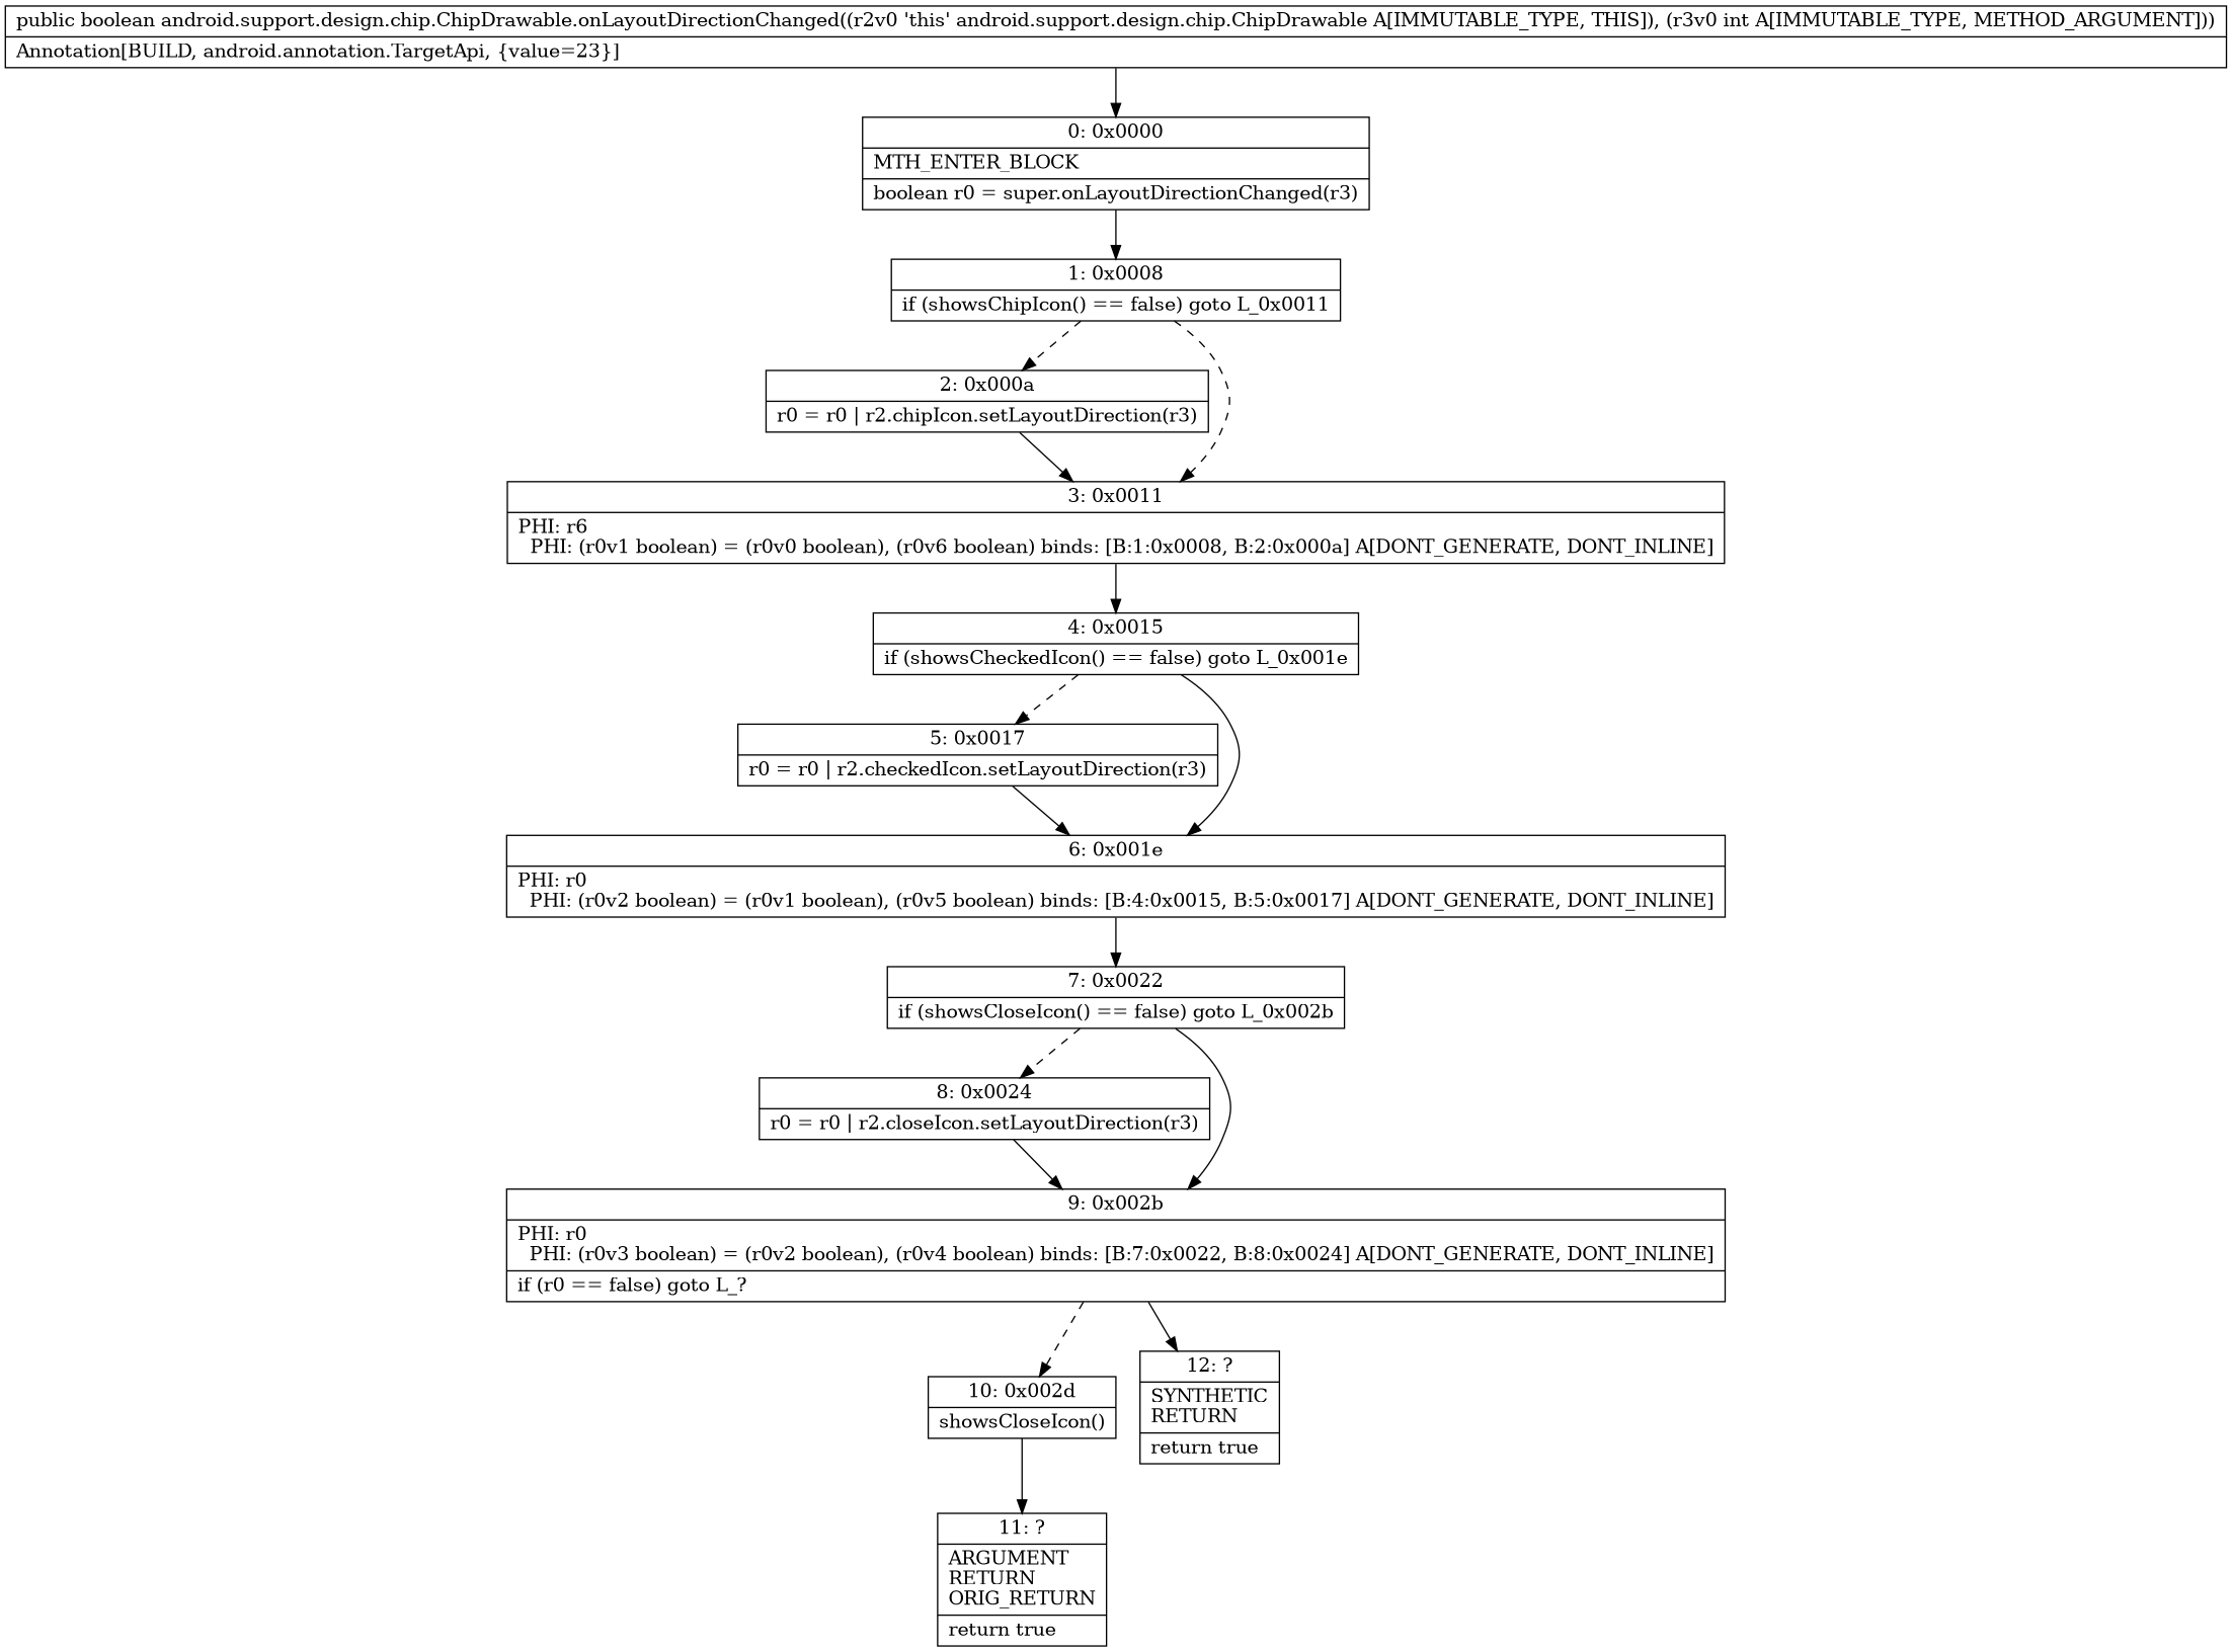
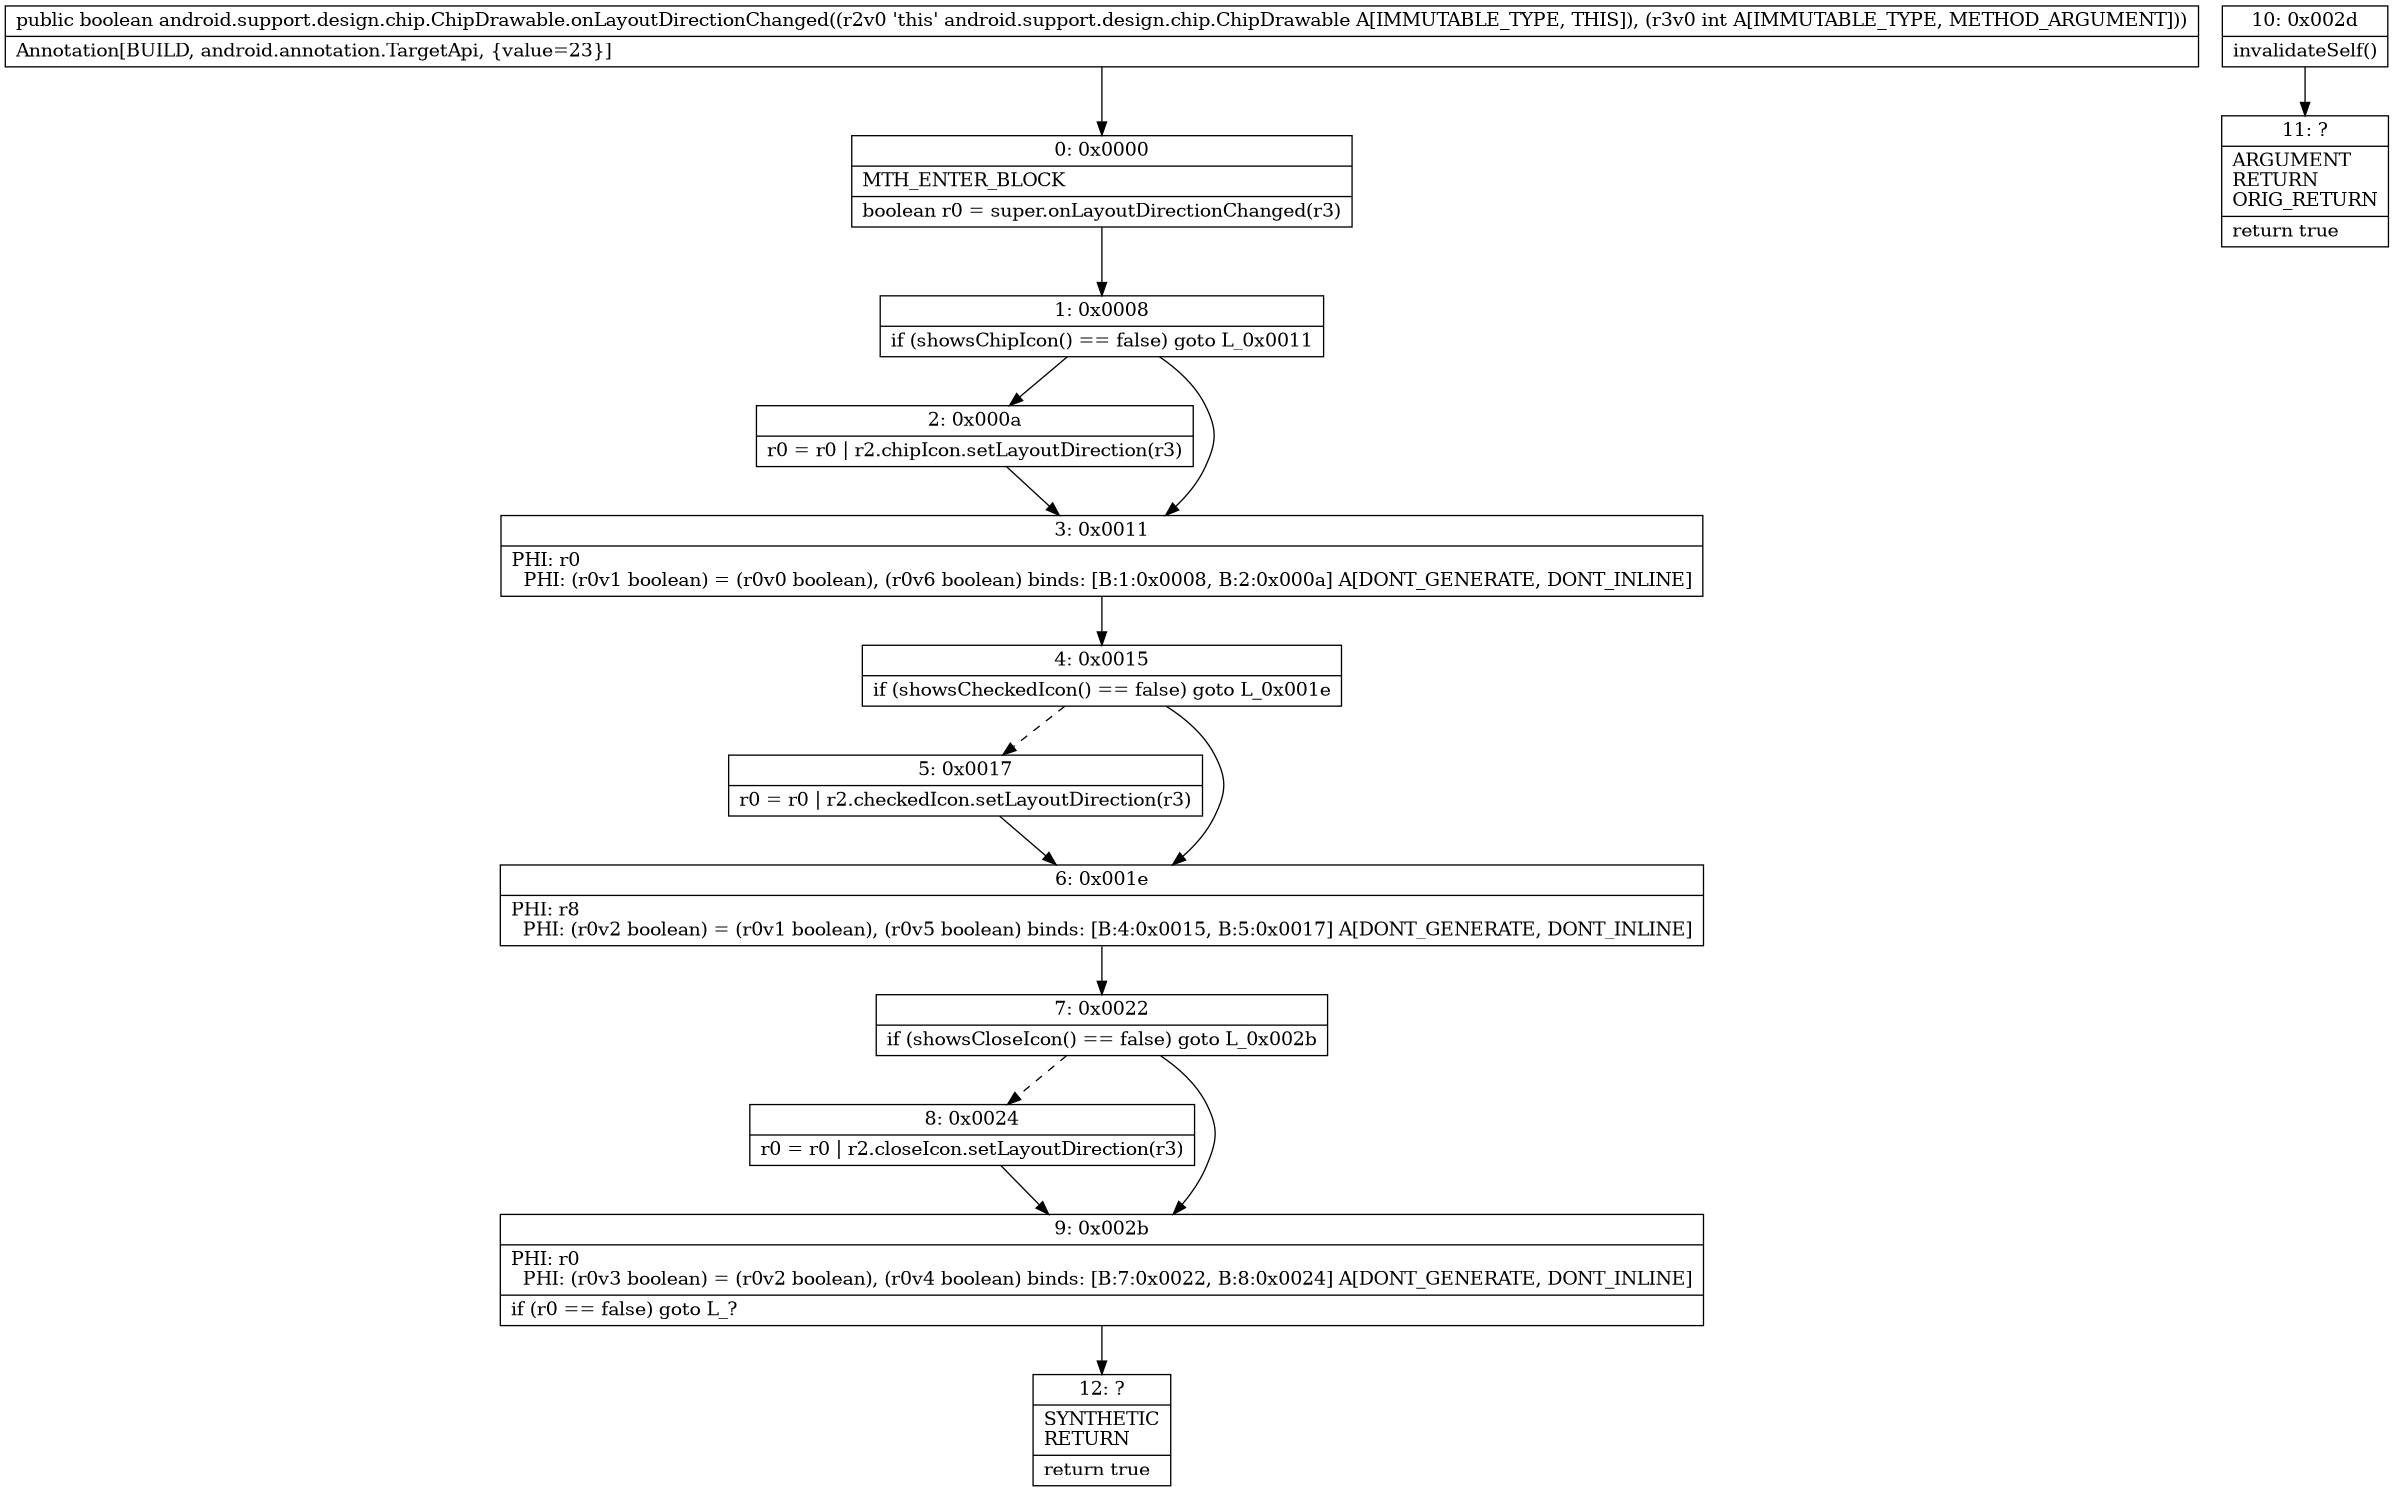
  digraph {
    node [shape=record]
    n1 [label="{0\:\ 0x0000|MTH_ENTER_BLOCK\l|boolean r0 = super.onLayoutDirectionChanged(r3)\l}"]
    n2 [label="{1\:\ 0x0008|if (showsChipIcon() == false) goto L_0x0011\l}"]
    n3 [label="{2\:\ 0x000a|r0 = r0 \| r2.chipIcon.setLayoutDirection(r3)\l}"]
-   n4 [label="{3\:\ 0x0011|PHI: r6 \l  PHI: (r0v1 boolean) = (r0v0 boolean), (r0v6 boolean) binds: [B:1:0x0008, B:2:0x000a] A[DONT_GENERATE, DONT_INLINE]\l}"]
+   n4 [label="{3\:\ 0x0011|PHI: r0 \l  PHI: (r0v1 boolean) = (r0v0 boolean), (r0v6 boolean) binds: [B:1:0x0008, B:2:0x000a] A[DONT_GENERATE, DONT_INLINE]\l}"]
    n5 [label="{4\:\ 0x0015|if (showsCheckedIcon() == false) goto L_0x001e\l}"]
    n6 [label="{5\:\ 0x0017|r0 = r0 \| r2.checkedIcon.setLayoutDirection(r3)\l}"]
-   n7 [label="{6\:\ 0x001e|PHI: r0 \l  PHI: (r0v2 boolean) = (r0v1 boolean), (r0v5 boolean) binds: [B:4:0x0015, B:5:0x0017] A[DONT_GENERATE, DONT_INLINE]\l}"]
+   n7 [label="{6\:\ 0x001e|PHI: r8 \l  PHI: (r0v2 boolean) = (r0v1 boolean), (r0v5 boolean) binds: [B:4:0x0015, B:5:0x0017] A[DONT_GENERATE, DONT_INLINE]\l}"]
    n8 [label="{7\:\ 0x0022|if (showsCloseIcon() == false) goto L_0x002b\l}"]
    n9 [label="{8\:\ 0x0024|r0 = r0 \| r2.closeIcon.setLayoutDirection(r3)\l}"]
    n10 [label="{9\:\ 0x002b|PHI: r0 \l  PHI: (r0v3 boolean) = (r0v2 boolean), (r0v4 boolean) binds: [B:7:0x0022, B:8:0x0024] A[DONT_GENERATE, DONT_INLINE]\l|if (r0 == false) goto L_?\l}"]
-   n11 [label="{10\:\ 0x002d|showsCloseIcon()\l}"]
+   n11 [label="{10\:\ 0x002d|invalidateSelf()\l}"]
    n12 [label="{12\:\ ?|SYNTHETIC\lRETURN\l|return true\l}"]
    n13 [label="{11\:\ ?|ARGUMENT\lRETURN\lORIG_RETURN\l|return true\l}"]
    n14 [label="{public boolean android.support.design.chip.ChipDrawable.onLayoutDirectionChanged((r2v0 'this' android.support.design.chip.ChipDrawable A[IMMUTABLE_TYPE, THIS]), (r3v0 int A[IMMUTABLE_TYPE, METHOD_ARGUMENT]))  | Annotation[BUILD, android.annotation.TargetApi, \{value=23\}]\l}"]
    n1 -> n2
-   n2 -> n3 [style=dashed]
-   n2 -> n4 [style=dashed]
+   n2 -> n3 [style=solid]
+   n2 -> n4
    n3 -> n4
    n4 -> n5
    n5 -> n6 [style=dashed]
    n5 -> n7
    n6 -> n7
    n7 -> n8
    n8 -> n9 [style=dashed]
    n8 -> n10
    n9 -> n10
-   n10 -> n11 [style=dashed]
    n10 -> n12
    n11 -> n13
    n14 -> n1
  }
